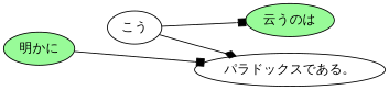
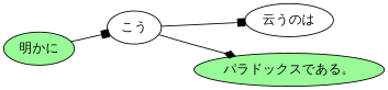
  digraph {
    rankdir=LR
    node [fillcolor=white style=filled]
    edge [arrowhead=box]
    n1 [label="こう"]
-   n2 [fillcolor=palegreen label="云うのは"]
-   n3 [label="パラドックスである。"]
+   n2 [label="云うのは"]
+   n3 [fillcolor=palegreen label="パラドックスである。"]
    n4 [fillcolor=palegreen label="明かに"]
    n1 -> n2
    n1 -> n3 [arrowhead=diamond]
-   n4 -> n3
+   n4 -> n1
  }
